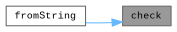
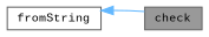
  digraph {
    rankdir=RL
    fontname="Liberation Mono"
    node [fontname="Liberation Mono" fontsize=10 shape=box style=filled]
    n1 [color=gray40 fillcolor=grey60 fontcolor=black height=0.2 label=check width=0.4]
    n2 [color=grey40 fillcolor=white height=0.2 label=fromString width=0.4]
-   n1 -> n2 [color=steelblue1 dir=back fontname="Liberation Mono" fontsize=10 labelfontname=Helvetica labelfontsize=10 style=solid]
+   n2 -> n1 [color=steelblue1 dir=back fontname="Liberation Mono" fontsize=10 labelfontname=Helvetica labelfontsize=10 style=solid]
  }
